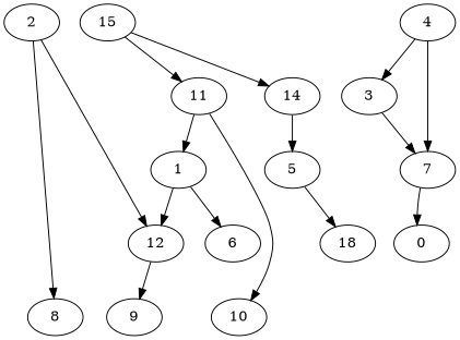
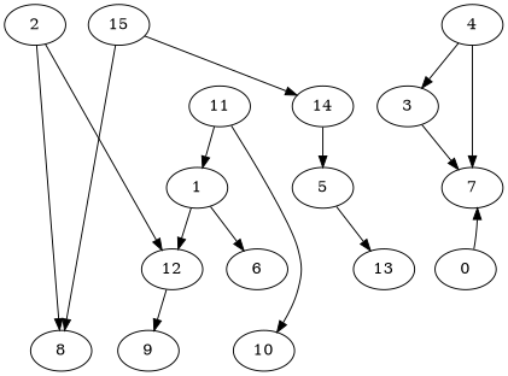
  digraph {
    edge [weight=0]
    1
    6
    12
    9
    2
    8
    3
    7
    0
    4
    5
-   13 [label=18]
+   13
    11
    10
    14
    15
    1 -> 6
    1 -> 12
    12 -> 9
    2 -> 12
    2 -> 8
    3 -> 7
-   7 -> 0
+   0 -> 7
    4 -> 3
    4 -> 7 [weight=1]
    5 -> 13
    11 -> 1
    11 -> 10
    14 -> 5 [weight=1]
-   15 -> 11
+   15 -> 8
    15 -> 14
  }
